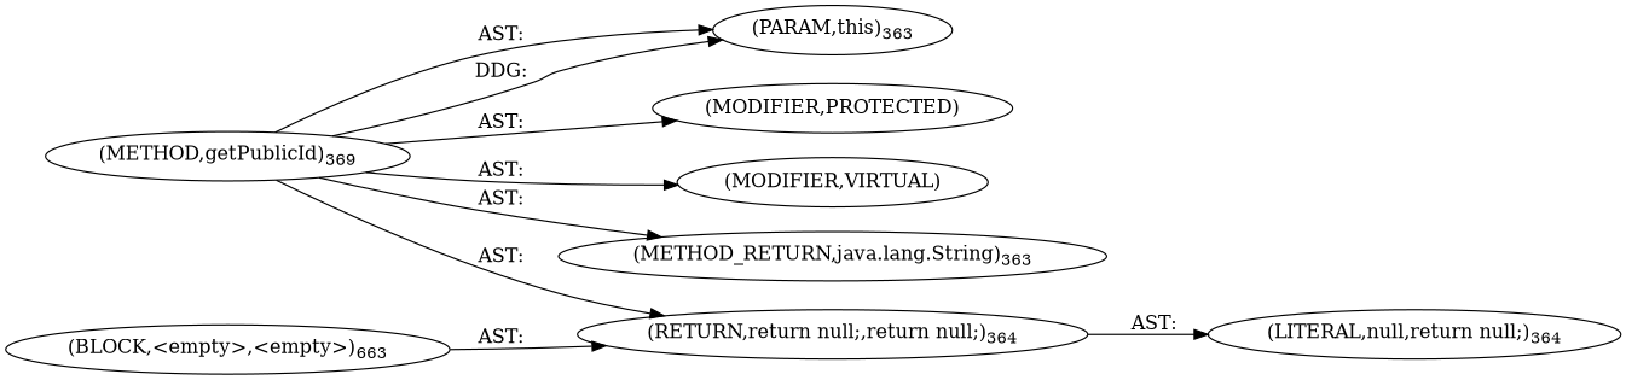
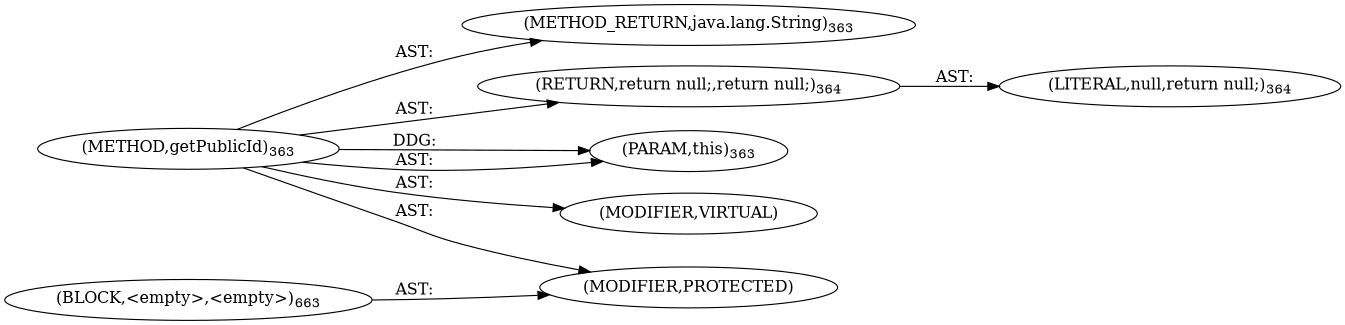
  digraph {
    rankdir=LR
-   n1 [label=<(METHOD,getPublicId)<SUB>369</SUB>>]
+   n1 [label=<(METHOD,getPublicId)<SUB>363</SUB>>]
    n2 [label=<(PARAM,this)<SUB>363</SUB>>]
    n3 [label=<(MODIFIER,PROTECTED)>]
    n4 [label=<(MODIFIER,VIRTUAL)>]
    n5 [label=<(METHOD_RETURN,java.lang.String)<SUB>363</SUB>>]
    n6 [label=<(RETURN,return null;,return null;)<SUB>364</SUB>>]
    n7 [label=<(BLOCK,&lt;empty&gt;,&lt;empty&gt;)<SUB>663</SUB>>]
    n8 [label=<(LITERAL,null,return null;)<SUB>364</SUB>>]
    n1 -> n2 [label="AST: "]
    n1 -> n2 [label="DDG: "]
    n1 -> n3 [label="AST: "]
    n1 -> n4 [label="AST: "]
    n1 -> n5 [label="AST: "]
    n1 -> n6 [label="AST: "]
    n6 -> n8 [label="AST: "]
-   n7 -> n6 [label="AST: "]
+   n7 -> n3 [label="AST: "]
  }
